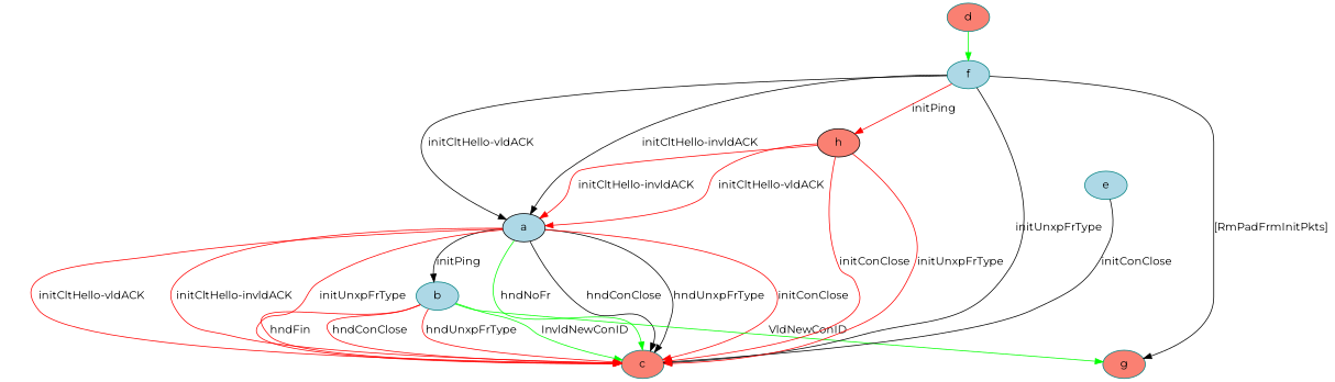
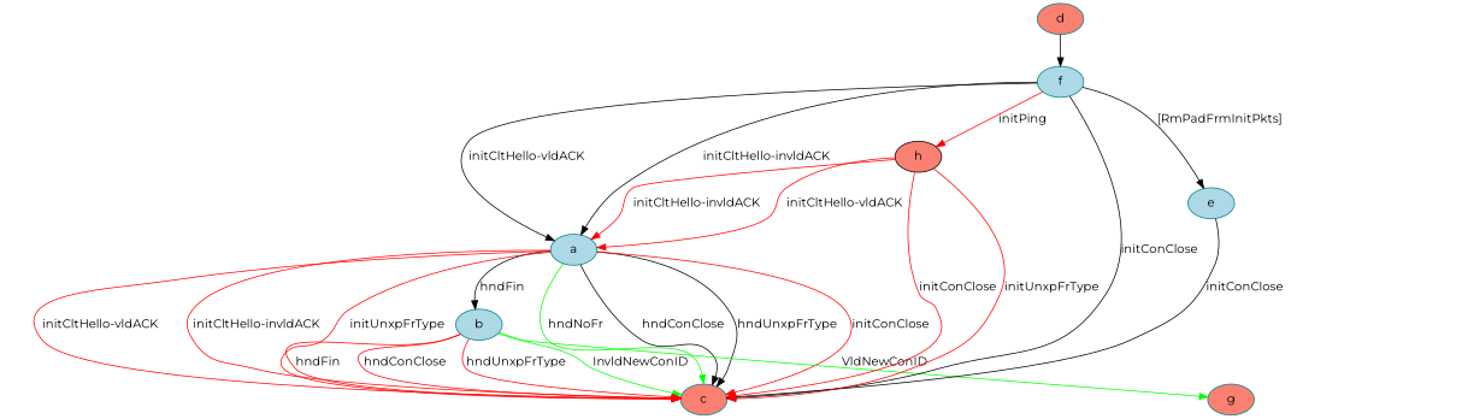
  digraph {
    fontname=Montserrat
    node [color=teal fillcolor=lightblue fontname=Montserrat style=filled]
    edge [fontname=Montserrat color=red]
-   a [color=black]
+   a
    b
    c [fillcolor=salmon]
    g [fillcolor=salmon]
    d [fillcolor=salmon]
    f
    e
    h [color=black fillcolor=salmon]
-   a -> b [label="initPing " color=""]
+   a -> b [label="hndFin " color=""]
    a -> c [label="hndConClose " color=""]
    a -> c [label="hndUnxpFrType " color=""]
    a -> c [color=green label="hndNoFr "]
    a -> c [label="initConClose "]
    a -> c [label="initCltHello-vldACK "]
    a -> c [label="initCltHello-invldACK "]
    a -> c [label="initUnxpFrType "]
    b -> c [color=green label="InvldNewConID "]
    b -> c [label="hndFin "]
    b -> c [label="hndConClose "]
    b -> c [label="hndUnxpFrType "]
    b -> g [color=green label="VldNewConID "]
-   d -> f [color=green]
+   d -> f [color=""]
    f -> a [label="initCltHello-vldACK " color=""]
    f -> a [label="initCltHello-invldACK " color=""]
-   f -> c [label="initUnxpFrType " color=""]
-   f -> g [label="[RmPadFrmInitPkts] " color=""]
+   f -> c [label="initConClose " color=""]
+   f -> e [label="[RmPadFrmInitPkts] " color=""]
    f -> h [label="initPing "]
    e -> c [label="initConClose " color=""]
    h -> a [label="initCltHello-vldACK "]
    h -> a [label="initCltHello-invldACK "]
    h -> c [label="initConClose "]
    h -> c [label="initUnxpFrType "]
  }
